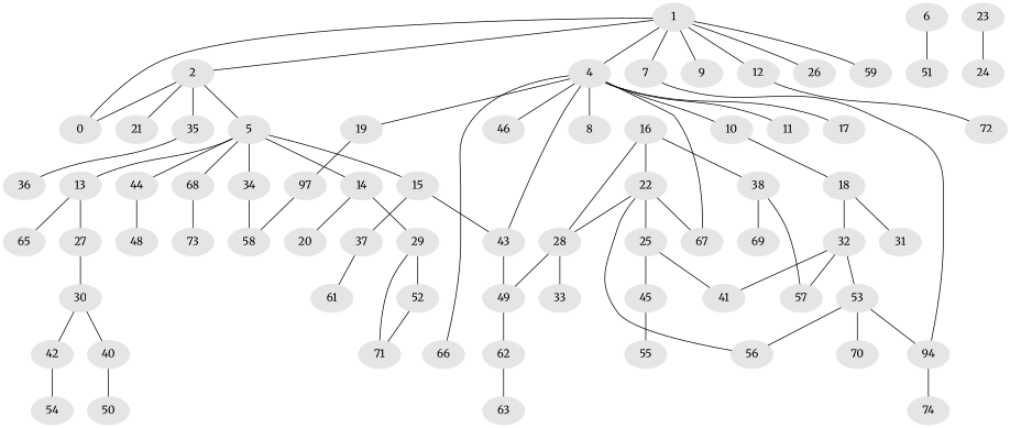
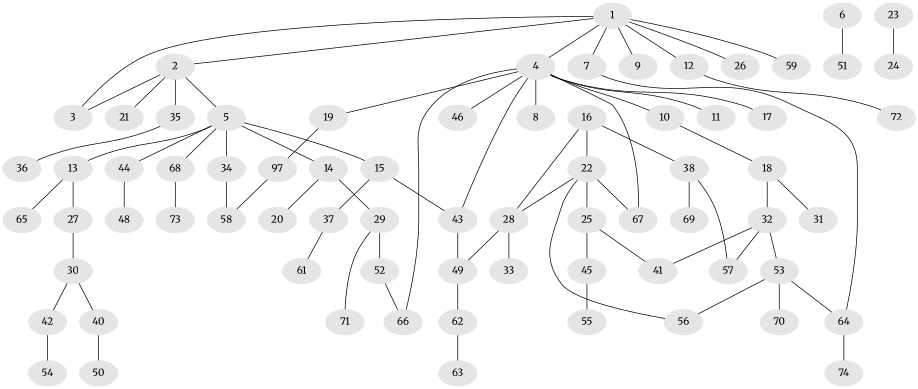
  graph {
    fontname=Merriweather
    node [color=gray90 fontname=Merriweather style=filled]
    edge [fontname=Merriweather]
    1
    2
-   3 [label=0]
+   3
    4
    7
    9
    12
    26
    59
    5
    21
    35
    8
    10
    11
    17
    19
    43
    46
    66
    67
-   64 [label=94]
+   64
    72
    13
    14
    15
    34
    44
    68
    6
    51
    36
    18
    n34 [label=97]
    49
    27
    65
    20
    29
    37
    58
    48
    73
    74
    16
    22
    28
    38
    31
    32
    30
    52
    71
    61
    25
    56
    33
    57
    69
    41
    53
    23
    24
    45
    55
    40
    42
    62
    50
    54
    70
    63
    1 -- 2
    1 -- 3
    1 -- 4
    1 -- 7
    1 -- 9
    1 -- 12
    1 -- 26
    1 -- 59
    2 -- 3
    2 -- 5
    2 -- 21
    2 -- 35
    4 -- 8
    4 -- 10
    4 -- 11
    4 -- 17
    4 -- 19
    4 -- 43
    4 -- 46
    4 -- 66
    4 -- 67
    7 -- 64
    12 -- 72
    5 -- 13
    5 -- 14
    5 -- 15
    5 -- 34
    5 -- 44
    5 -- 68
    35 -- 36
    10 -- 18
    19 -- n34
    43 -- 49
    64 -- 74
    13 -- 27
    13 -- 65
    14 -- 20
    14 -- 29
    15 -- 43
    15 -- 37
    34 -- 58
    44 -- 48
    68 -- 73
    6 -- 51
    18 -- 31
    18 -- 32
    n34 -- 58
    49 -- 62
    27 -- 30
    29 -- 52
    29 -- 71
    37 -- 61
    16 -- 22
    16 -- 28
    16 -- 38
    22 -- 67
    22 -- 28
    22 -- 25
    22 -- 56
    28 -- 49
    28 -- 33
    38 -- 57
    38 -- 69
    32 -- 57
    32 -- 41
    32 -- 53
    30 -- 40
    30 -- 42
-   52 -- 71
+   52 -- 66
    25 -- 41
    25 -- 45
    53 -- 64
    53 -- 56
    53 -- 70
    23 -- 24
    45 -- 55
    40 -- 50
    42 -- 54
    62 -- 63
  }
